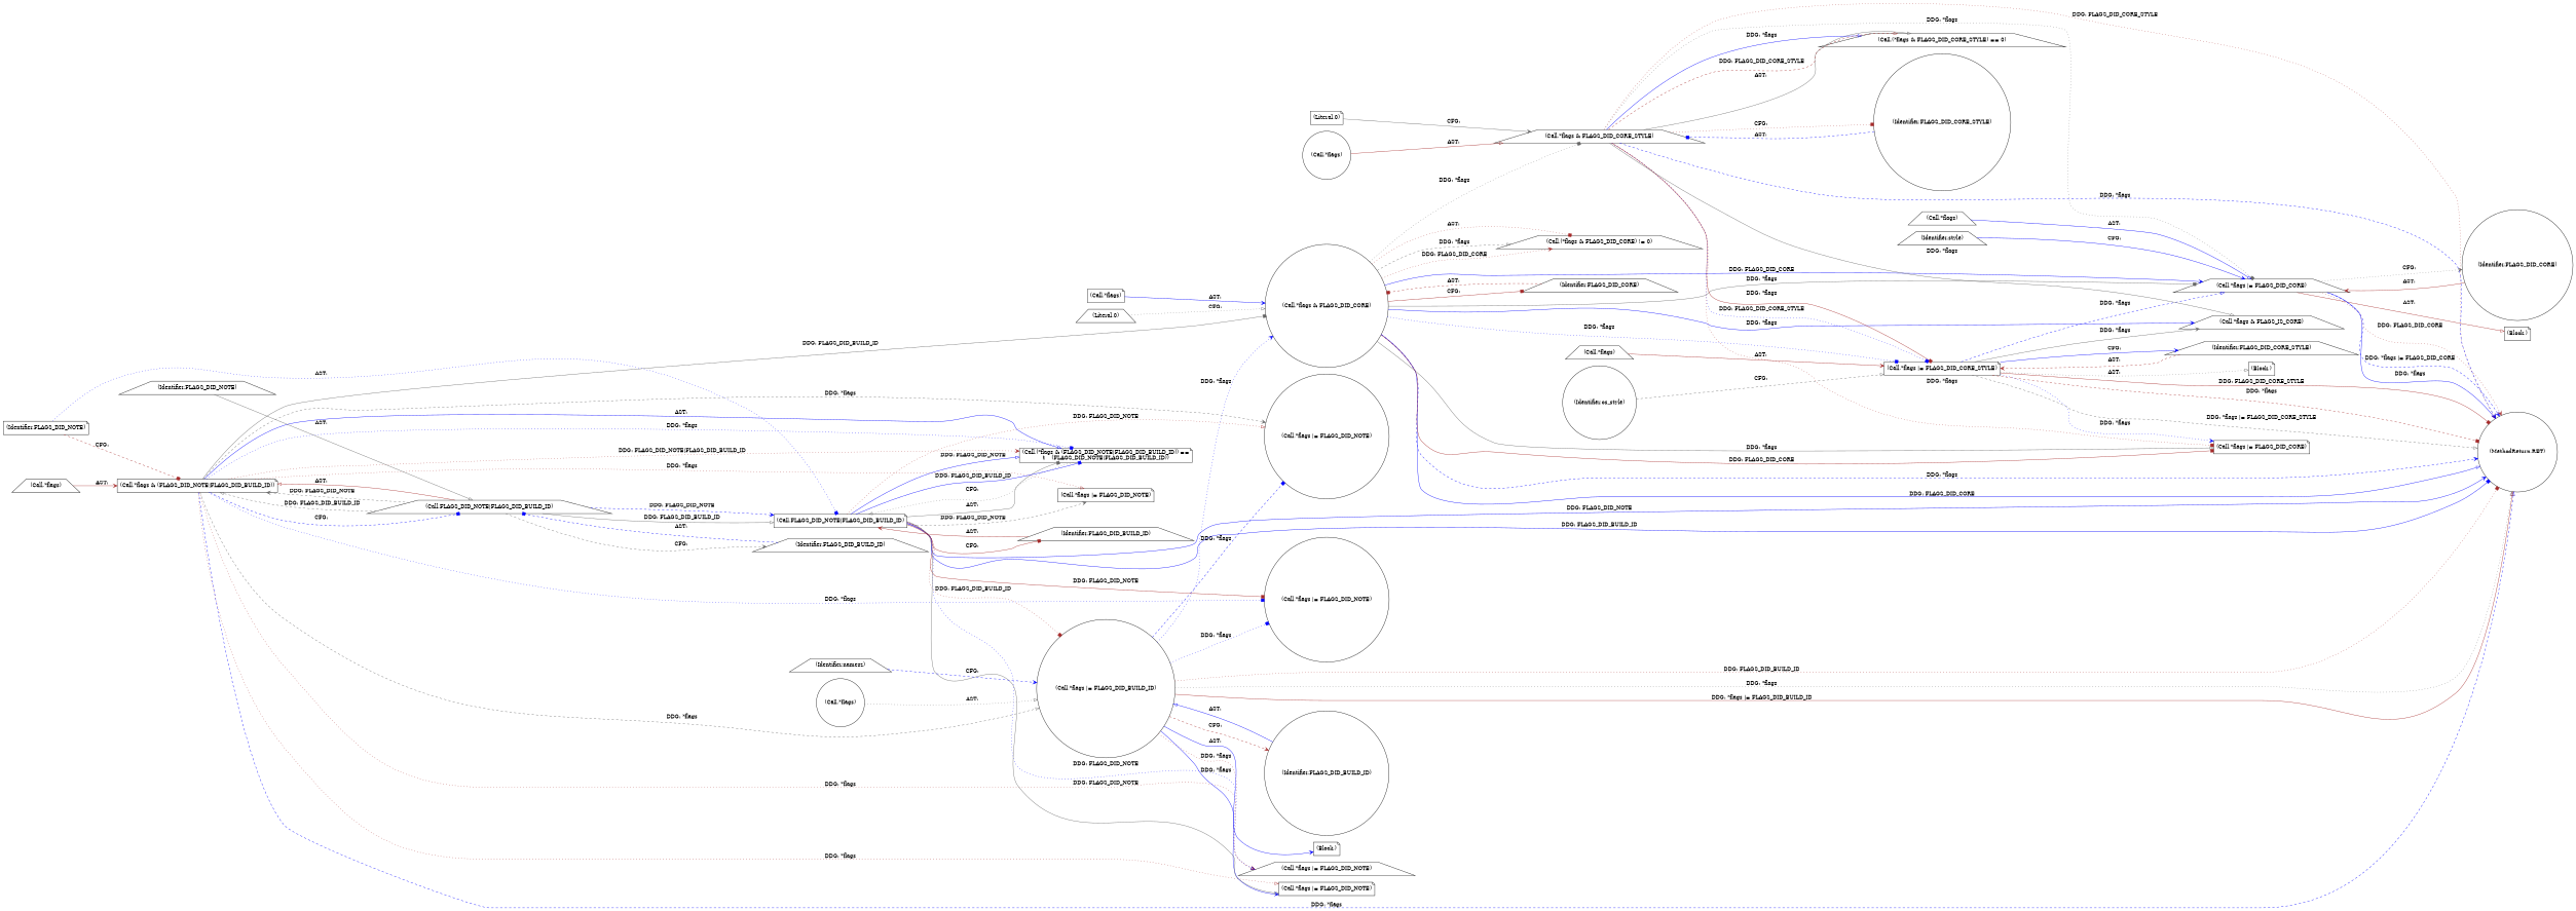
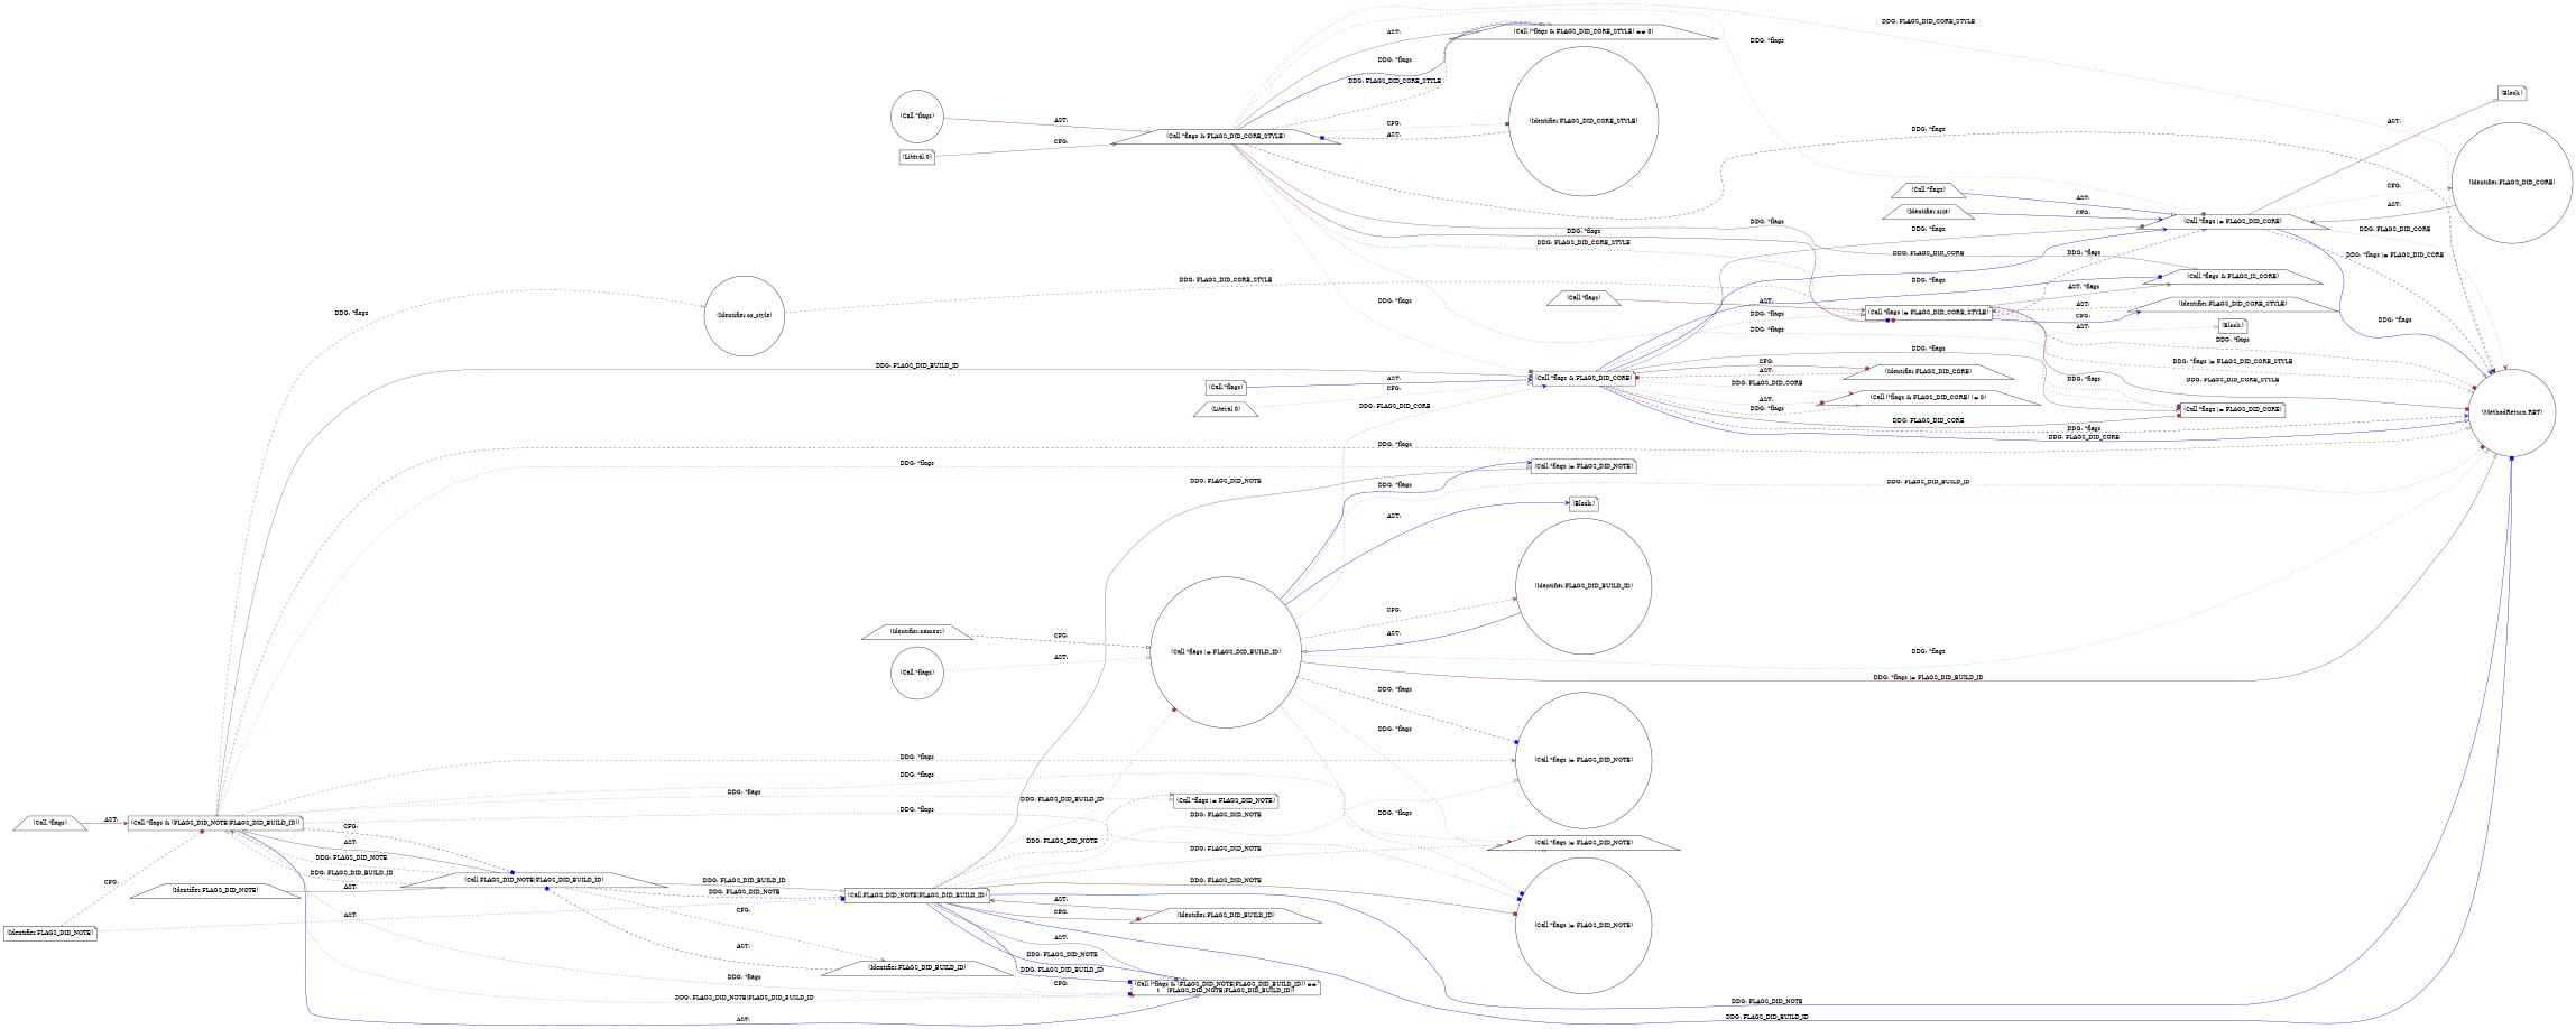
  digraph {
    rankdir=LR
    node [shape=trapezium]
    edge [arrowhead=onormal color=blue style=solid]
    n1 [label="(Call,*flags |= FLAGS_DID_CORE)"]
    n2 [label="(Block,)" shape=note]
    n3 [label="(MethodReturn,RET)" shape=circle]
    n4 [label="(Identifier,FLAGS_DID_CORE)" shape=circle]
-   n5 [label="(Call,*flags & FLAGS_DID_CORE)" shape=circle]
+   n5 [label="(Call,*flags & FLAGS_DID_CORE)" shape=note]
    n6 [label="(Call,*flags |= FLAGS_DID_CORE_STYLE)" shape=note]
    n7 [label="(Call,*flags & FLAGS_DID_CORE_STYLE)"]
    n8 [label="(Call,*flags & FLAGS_IS_CORE)"]
    n9 [label="(Call,(*flags & FLAGS_DID_CORE) != 0)"]
    n10 [label="(Identifier,FLAGS_DID_CORE)"]
    n11 [label="(Call,*flags |= FLAGS_DID_CORE)" shape=note]
    n12 [label="(Block,)" shape=note]
    n13 [label="(Identifier,FLAGS_DID_CORE_STYLE)"]
    n14 [label="(Call,(*flags & FLAGS_DID_CORE_STYLE) == 0)"]
    n15 [label="(Identifier,FLAGS_DID_CORE_STYLE)" shape=circle]
    n16 [label="(Call,*flags & (FLAGS_DID_NOTE|FLAGS_DID_BUILD_ID))" shape=note]
    n17 [label="(Call,FLAGS_DID_NOTE|FLAGS_DID_BUILD_ID)"]
    n18 [label="(Call,*flags |= FLAGS_DID_BUILD_ID)" shape=circle]
    n19 [label="(Call,*flags |= FLAGS_DID_NOTE)" shape=note]
    n20 [label="(Call,(*flags & (FLAGS_DID_NOTE|FLAGS_DID_BUILD_ID)) ==\n\t    (FLAGS_DID_NOTE|FLAGS_DID_BUILD_ID))" shape=note]
    n21 [label="(Call,*flags |= FLAGS_DID_NOTE)"]
    n22 [label="(Call,*flags |= FLAGS_DID_NOTE)" shape=circle]
    n23 [label="(Call,*flags |= FLAGS_DID_NOTE)" shape=circle]
    n24 [label="(Call,*flags |= FLAGS_DID_NOTE)" shape=note]
    n25 [label="(Call,FLAGS_DID_NOTE|FLAGS_DID_BUILD_ID)" shape=note]
    n26 [label="(Identifier,FLAGS_DID_BUILD_ID)"]
    n27 [label="(Identifier,FLAGS_DID_BUILD_ID)" shape=circle]
    n28 [label="(Block,)" shape=note]
    n29 [label="(Identifier,FLAGS_DID_BUILD_ID)"]
    n30 [label="(Identifier,namesz)"]
    n31 [label="(Literal,0)" shape=note]
    n32 [label="(Call,*flags)"]
    n33 [label="(Call,*flags)"]
    n34 [label="(Identifier,FLAGS_DID_NOTE)"]
    n35 [label="(Call,*flags)"]
    n36 [label="(Call,*flags)" shape=circle]
-   n37 [label="(Identifier,style)"]
+   n37 [label="(Identifier,size)"]
    n38 [label="(Call,*flags)" shape=circle]
    n39 [label="(Identifier,os_style)" shape=circle]
    n40 [label="(Call,*flags)" shape=note]
    n41 [label="(Identifier,FLAGS_DID_NOTE)" shape=note]
    n42 [label="(Literal,0)"]
    n1 -> n2 [color=brown label="AST: "]
    n1 -> n3 [arrowhead=vee label="DDG: *flags |= FLAGS_DID_CORE" style=dashed]
    n1 -> n3 [label="DDG: *flags"]
    n1 -> n3 [arrowhead=vee color=brown label="DDG: FLAGS_DID_CORE" style=dotted]
    n1 -> n4 [arrowhead=vee color=gray40 label="CFG: " style=dotted]
    n4 -> n1 [arrowhead=vee color=brown label="AST: "]
    n5 -> n1 [arrowhead=box color=gray40 label="DDG: *flags"]
    n5 -> n1 [arrowhead=vee label="DDG: FLAGS_DID_CORE"]
    n5 -> n3 [arrowhead=vee label="DDG: *flags" style=dashed]
    n5 -> n3 [label="DDG: FLAGS_DID_CORE"]
-   n5 -> n6 [arrowhead=box label="DDG: *flags" style=dotted]
-   n5 -> n7 [arrowhead=box color=gray40 label="DDG: *flags" style=dotted]
-   n5 -> n8 [arrowhead=vee label="DDG: *flags"]
+   n5 -> n6 [label="DDG: *flags" style=dotted]
+   n7 -> n5 [arrowhead=box color=gray40 label="DDG: *flags" style=dotted]
+   n5 -> n8 [arrowhead=box label="DDG: *flags"]
    n5 -> n9 [arrowhead=box color=brown label="AST: " style=dotted]
    n5 -> n9 [color=gray40 label="DDG: *flags" style=dashed]
    n5 -> n9 [arrowhead=vee color=brown label="DDG: FLAGS_DID_CORE" style=dotted]
    n5 -> n10 [arrowhead=box color=brown label="CFG: "]
    n5 -> n11 [color=gray40 label="DDG: *flags"]
    n5 -> n11 [arrowhead=box color=brown label="DDG: FLAGS_DID_CORE"]
    n6 -> n1 [label="DDG: *flags" style=dashed]
    n6 -> n3 [color=gray40 label="DDG: *flags |= FLAGS_DID_CORE_STYLE" style=dashed]
    n6 -> n3 [arrowhead=box color=brown label="DDG: FLAGS_DID_CORE_STYLE"]
    n6 -> n3 [arrowhead=box color=brown label="DDG: *flags" style=dashed]
-   n6 -> n8 [arrowhead=vee color=gray40 label="DDG: *flags"]
+   n6 -> n8 [arrowhead=vee color=gray40 label="AST: *flags"]
    n6 -> n11 [arrowhead=vee label="DDG: *flags" style=dotted]
    n6 -> n12 [color=gray40 label="AST: " style=dotted]
    n6 -> n13 [arrowhead=vee label="CFG: "]
    n7 -> n1 [arrowhead=box color=gray40 label="DDG: *flags" style=dotted]
    n7 -> n3 [arrowhead=vee color=brown label="DDG: FLAGS_DID_CORE_STYLE" style=dotted]
    n7 -> n3 [arrowhead=vee label="DDG: *flags" style=dashed]
    n7 -> n6 [arrowhead=box color=brown label="DDG: *flags"]
    n7 -> n6 [arrowhead=box label="DDG: FLAGS_DID_CORE_STYLE" style=dotted]
    n7 -> n8 [color=gray40 label="DDG: *flags"]
    n7 -> n11 [arrowhead=box color=brown label="DDG: *flags" style=dotted]
    n7 -> n14 [color=gray40 label="AST: "]
    n7 -> n14 [label="DDG: *flags"]
    n7 -> n14 [color=brown label="DDG: FLAGS_DID_CORE_STYLE" style=dashed]
    n7 -> n15 [arrowhead=box color=brown label="CFG: " style=dotted]
    n10 -> n5 [arrowhead=box color=brown label="AST: " style=dashed]
    n13 -> n6 [arrowhead=vee color=brown label="AST: " style=dashed]
    n15 -> n7 [arrowhead=box label="AST: " style=dashed]
-   n16 -> n3 [label="DDG: *flags" style=dashed]
+   n16 -> n3 [color=brown label="DDG: *flags" style=dashed]
    n16 -> n5 [arrowhead=box color=gray40 label="DDG: FLAGS_DID_BUILD_ID"]
    n16 -> n17 [arrowhead=box label="CFG: " style=dashed]
-   n16 -> n18 [color=gray40 label="DDG: *flags" style=dashed]
+   n16 -> n39 [color=gray40 label="DDG: *flags" style=dashed]
    n16 -> n19 [color=brown label="DDG: *flags" style=dotted]
    n16 -> n20 [label="AST: "]
    n16 -> n20 [arrowhead=box label="DDG: *flags" style=dotted]
    n16 -> n20 [arrowhead=vee color=brown label="DDG: FLAGS_DID_NOTE|FLAGS_DID_BUILD_ID" style=dotted]
    n16 -> n21 [arrowhead=vee color=brown label="DDG: *flags" style=dotted]
    n16 -> n22 [arrowhead=vee color=gray40 label="DDG: *flags" style=dashed]
    n16 -> n23 [arrowhead=box label="DDG: *flags" style=dotted]
    n16 -> n24 [color=brown label="DDG: *flags" style=dotted]
    n17 -> n16 [color=brown label="AST: "]
    n17 -> n16 [arrowhead=vee color=gray40 label="DDG: FLAGS_DID_NOTE" style=dashed]
    n17 -> n16 [color=gray40 label="DDG: FLAGS_DID_BUILD_ID" style=dashed]
    n17 -> n25 [arrowhead=vee label="DDG: FLAGS_DID_NOTE" style=dashed]
    n17 -> n25 [color=gray40 label="DDG: FLAGS_DID_BUILD_ID"]
    n17 -> n26 [arrowhead=vee color=gray40 label="CFG: " style=dashed]
    n18 -> n3 [color=gray40 label="DDG: *flags" style=dotted]
    n18 -> n3 [color=brown label="DDG: *flags |= FLAGS_DID_BUILD_ID"]
    n18 -> n3 [arrowhead=box color=brown label="DDG: FLAGS_DID_BUILD_ID" style=dotted]
-   n18 -> n5 [arrowhead=vee label="DDG: *flags" style=dotted]
+   n18 -> n5 [arrowhead=vee label="DDG: FLAGS_DID_CORE" style=dotted]
    n18 -> n21 [color=brown label="DDG: *flags" style=dotted]
    n18 -> n22 [arrowhead=box label="DDG: *flags" style=dashed]
    n18 -> n23 [arrowhead=box label="DDG: *flags" style=dotted]
    n18 -> n24 [arrowhead=vee label="DDG: *flags"]
    n18 -> n27 [arrowhead=vee color=brown label="CFG: " style=dashed]
    n18 -> n28 [arrowhead=vee label="AST: "]
    n20 -> n25 [color=gray40 label="CFG: " style=dotted]
    n25 -> n3 [arrowhead=vee label="DDG: FLAGS_DID_NOTE"]
    n25 -> n3 [arrowhead=box label="DDG: FLAGS_DID_BUILD_ID"]
    n25 -> n18 [arrowhead=box color=brown label="DDG: FLAGS_DID_BUILD_ID" style=dotted]
    n25 -> n19 [arrowhead=vee color=gray40 label="DDG: FLAGS_DID_NOTE" style=dashed]
    n25 -> n20 [arrowhead=box color=gray40 label="AST: "]
    n25 -> n20 [label="DDG: FLAGS_DID_NOTE"]
    n25 -> n20 [arrowhead=box label="DDG: FLAGS_DID_BUILD_ID"]
    n25 -> n21 [label="DDG: FLAGS_DID_NOTE" style=dotted]
    n25 -> n22 [color=brown label="DDG: FLAGS_DID_NOTE" style=dotted]
    n25 -> n23 [arrowhead=box color=brown label="DDG: FLAGS_DID_NOTE"]
    n25 -> n24 [color=gray40 label="DDG: FLAGS_DID_NOTE"]
    n25 -> n29 [arrowhead=box color=brown label="CFG: "]
    n26 -> n17 [arrowhead=box label="AST: " style=dashed]
    n27 -> n18 [label="AST: "]
    n29 -> n25 [arrowhead=vee color=brown label="AST: "]
-   n30 -> n18 [arrowhead=vee label="CFG: " style=dashed]
+   n30 -> n18 [label="CFG: " style=dashed]
    n31 -> n7 [arrowhead=vee color=gray40 label="CFG: "]
    n32 -> n6 [arrowhead=vee color=brown label="AST: "]
    n33 -> n16 [arrowhead=vee color=brown label="AST: "]
    n34 -> n17 [color=gray40 label="AST: "]
    n35 -> n1 [label="AST: "]
    n36 -> n18 [color=gray40 label="AST: " style=dotted]
    n37 -> n1 [arrowhead=vee label="CFG: "]
    n38 -> n7 [color=brown label="AST: "]
-   n39 -> n6 [color=gray40 label="CFG: " style=dashed]
+   n39 -> n6 [color=gray40 label="DDG: FLAGS_DID_CORE_STYLE" style=dashed]
    n40 -> n5 [arrowhead=vee label="AST: "]
    n41 -> n16 [arrowhead=box color=brown label="CFG: " style=dashed]
    n41 -> n25 [arrowhead=box label="AST: " style=dotted]
    n42 -> n5 [color=gray40 label="CFG: " style=dotted]
  }
